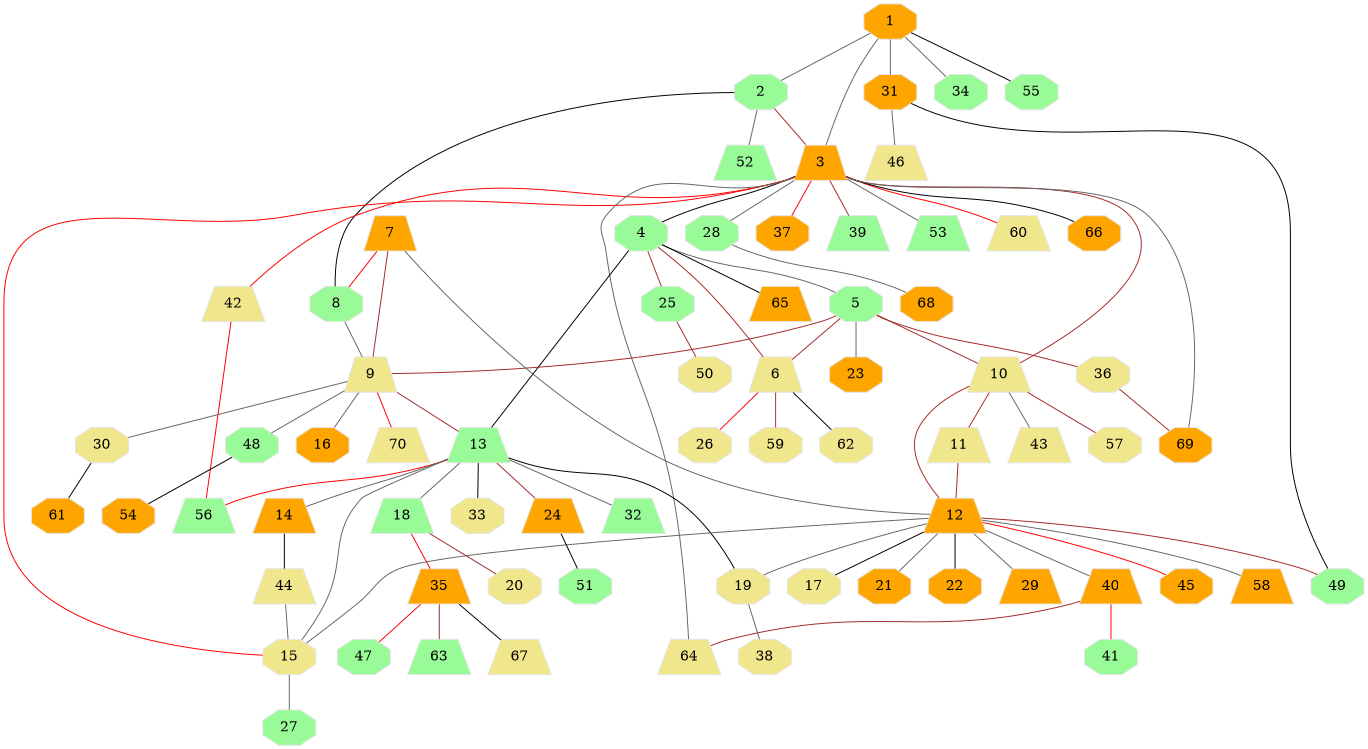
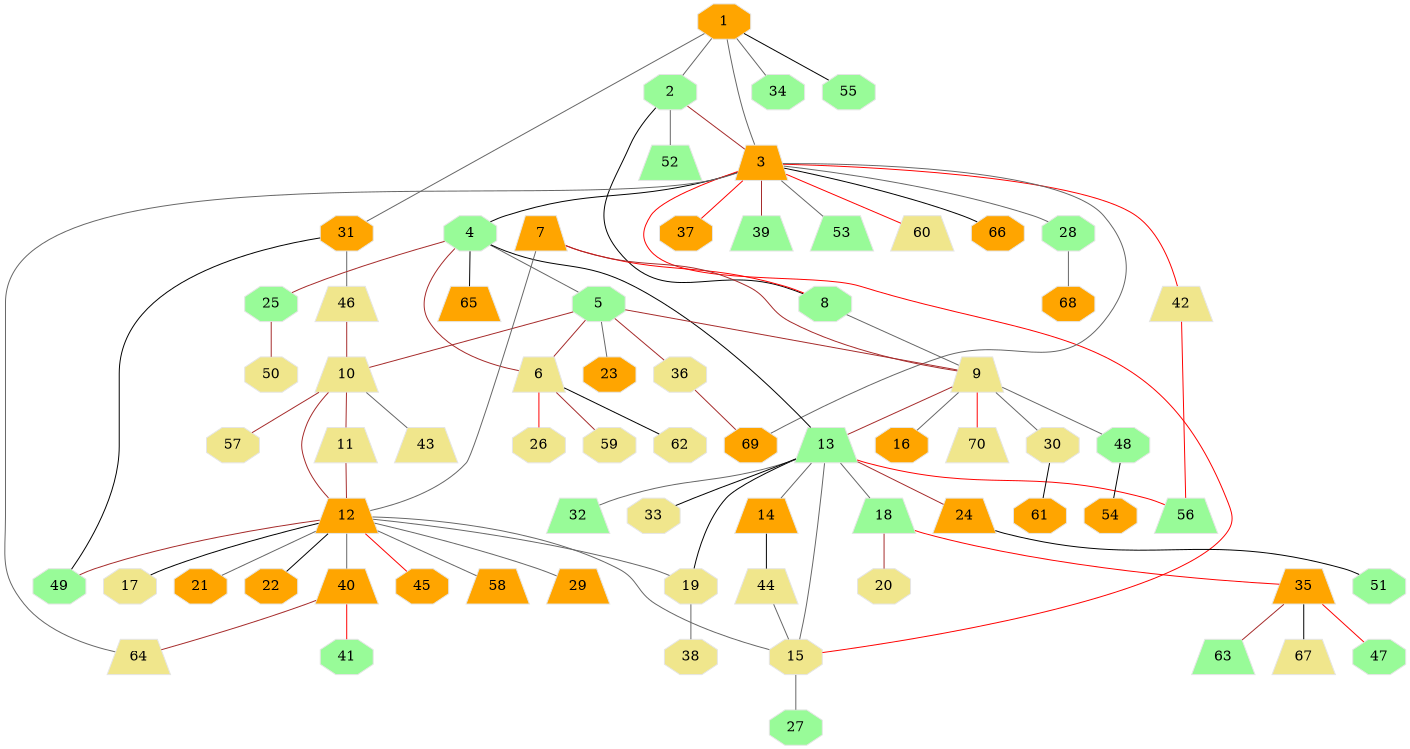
  graph {
    node [color=gray90 fillcolor=khaki shape=octagon style=filled]
    edge [color=gray40]
    1 [fillcolor=orange]
    2 [fillcolor=palegreen]
    3 [fillcolor=orange shape=trapezium]
    31 [fillcolor=orange]
    34 [fillcolor=palegreen]
    55 [fillcolor=palegreen]
    8 [fillcolor=palegreen]
    52 [fillcolor=palegreen shape=trapezium]
    4 [fillcolor=palegreen]
    10 [shape=trapezium]
    15
    28 [fillcolor=palegreen]
    37 [fillcolor=orange]
    39 [fillcolor=palegreen shape=trapezium]
    42 [shape=trapezium]
    53 [fillcolor=palegreen shape=trapezium]
    60 [shape=trapezium]
    64 [shape=trapezium]
    66 [fillcolor=orange]
    69 [fillcolor=orange]
    49 [fillcolor=palegreen]
    46 [shape=trapezium]
    9 [shape=trapezium]
    5 [fillcolor=palegreen]
    6 [shape=trapezium]
    13 [fillcolor=palegreen shape=trapezium]
    25 [fillcolor=palegreen]
    65 [fillcolor=orange shape=trapezium]
    12 [fillcolor=orange shape=trapezium]
    11 [shape=trapezium]
    43 [shape=trapezium]
    57
    27 [fillcolor=palegreen]
    68 [fillcolor=orange]
    56 [fillcolor=palegreen shape=trapezium]
    23 [fillcolor=orange]
    36
    26
    59
    62
    19
    14 [fillcolor=orange shape=trapezium]
    18 [fillcolor=palegreen shape=trapezium]
    24 [fillcolor=orange shape=trapezium]
    32 [fillcolor=palegreen shape=trapezium]
    33
    50
    16 [fillcolor=orange]
    30
    48 [fillcolor=palegreen]
    70 [shape=trapezium]
    7 [fillcolor=orange shape=trapezium]
    17
    21 [fillcolor=orange]
    22 [fillcolor=orange]
    29 [fillcolor=orange shape=trapezium]
    40 [fillcolor=orange shape=trapezium]
    45 [fillcolor=orange]
    58 [fillcolor=orange shape=trapezium]
    61 [fillcolor=orange]
    54 [fillcolor=orange]
    38
    41 [fillcolor=palegreen]
    44 [shape=trapezium]
    20
    35 [fillcolor=orange shape=trapezium]
    51 [fillcolor=palegreen]
    47 [fillcolor=palegreen]
    63 [fillcolor=palegreen shape=trapezium]
    67 [shape=trapezium]
    1 -- 2
    1 -- 3
    1 -- 31
    1 -- 34
    1 -- 55 [color=black]
    2 -- 3 [color=brown]
    2 -- 8 [color=black]
    2 -- 52
    3 -- 4 [color=black]
-   3 -- 10 [color=brown]
+   46 -- 10 [color=brown]
    3 -- 15 [color=red]
    3 -- 28
    3 -- 37 [color=red]
    3 -- 39 [color=brown]
    3 -- 42 [color=red]
    3 -- 53
    3 -- 60 [color=red]
    3 -- 64
    3 -- 66 [color=black]
    3 -- 69
    31 -- 49 [color=black]
    31 -- 46
    8 -- 9
    4 -- 5
    4 -- 6 [color=brown]
    4 -- 13 [color=black]
    4 -- 25 [color=brown]
    4 -- 65 [color=black]
    10 -- 12 [color=brown]
    10 -- 11 [color=brown]
    10 -- 43
    10 -- 57 [color=brown]
    15 -- 27
    28 -- 68
    42 -- 56 [color=red]
    9 -- 13 [color=brown]
    9 -- 16
    9 -- 30
    9 -- 48
    9 -- 70 [color=red]
    5 -- 10 [color=brown]
    5 -- 9 [color=brown]
    5 -- 6 [color=brown]
    5 -- 23
    5 -- 36 [color=brown]
    6 -- 26 [color=red]
    6 -- 59 [color=brown]
    6 -- 62 [color=black]
    13 -- 15
    13 -- 56 [color=red]
    13 -- 19 [color=black]
    13 -- 14
    13 -- 18
    13 -- 24 [color=brown]
    13 -- 32
    13 -- 33 [color=black]
    25 -- 50 [color=brown]
    12 -- 15
    12 -- 49 [color=brown]
    12 -- 19
    12 -- 17 [color=black]
    12 -- 21
    12 -- 22 [color=black]
    12 -- 29
    12 -- 40
    12 -- 45 [color=red]
    12 -- 58
    11 -- 12 [color=brown]
    36 -- 69 [color=brown]
    19 -- 38
    14 -- 44 [color=black]
    18 -- 20 [color=brown]
    18 -- 35 [color=red]
    24 -- 51 [color=black]
    30 -- 61 [color=black]
    48 -- 54 [color=black]
    7 -- 8 [color=red]
    7 -- 9 [color=brown]
    7 -- 12
    40 -- 64 [color=brown]
    40 -- 41 [color=red]
    44 -- 15
    35 -- 47 [color=red]
    35 -- 63 [color=brown]
    35 -- 67 [color=black]
  }
